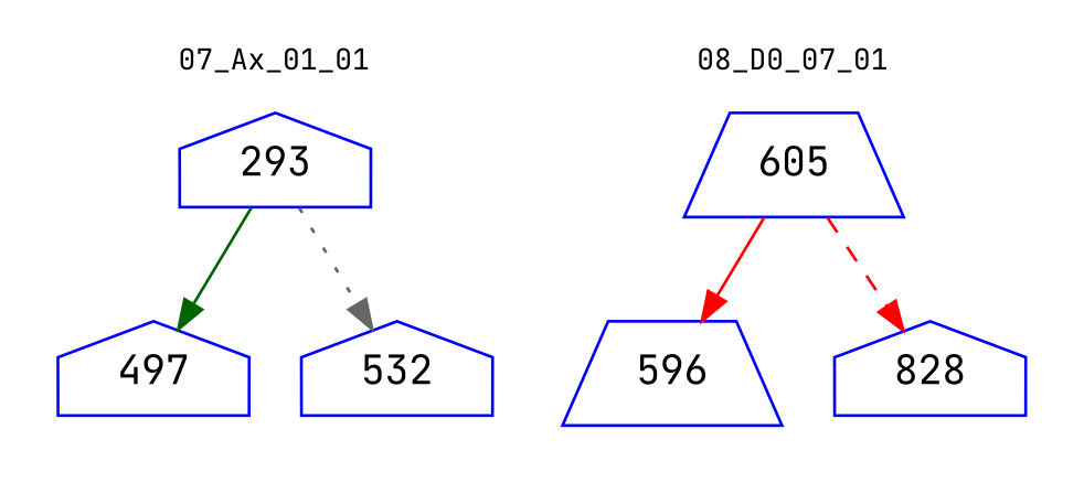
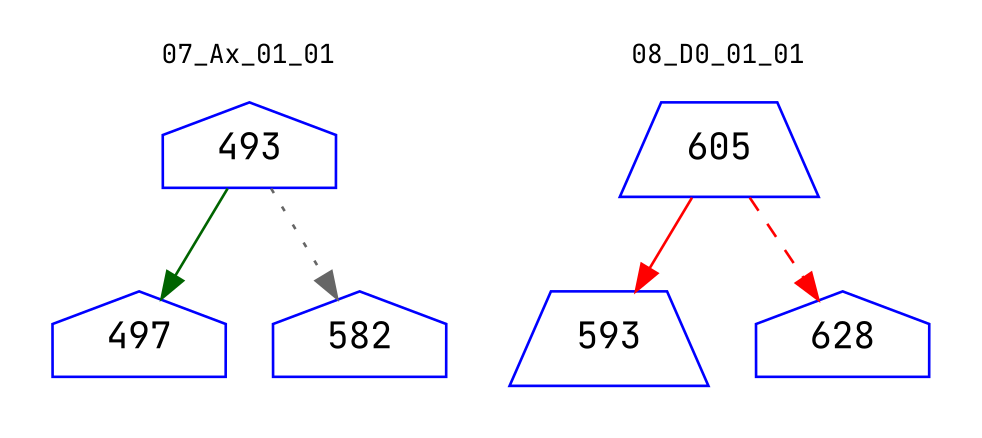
  digraph {
    fontname="JetBrains Mono"
    node [color=blue fontname="JetBrains Mono" shape=house]
    edge [color=red fontname="JetBrains Mono" style=solid]
-   n1 [label=293]
+   n1 [label=493]
    n2 [label=497]
-   n3 [label=532]
+   n3 [label=582]
    n4 [label=605 shape=trapezium]
-   n5 [label=596 shape=trapezium]
-   n6 [label=828]
+   n5 [label=593 shape=trapezium]
+   n6 [label=628]
    subgraph cluster_1 {
      color=white
      fontsize=10
      label="07_Ax_01_01"
      n1
      n2
      n3
    }
    subgraph cluster_2 {
      color=white
      fontsize=10
-     label="08_D0_07_01"
+     label="08_D0_01_01"
      n4
      n5
      n6
    }
    n1 -> n2 [color=darkgreen]
    n1 -> n3 [color=gray40 style=dotted]
    n4 -> n5
    n4 -> n6 [style=dashed]
  }
